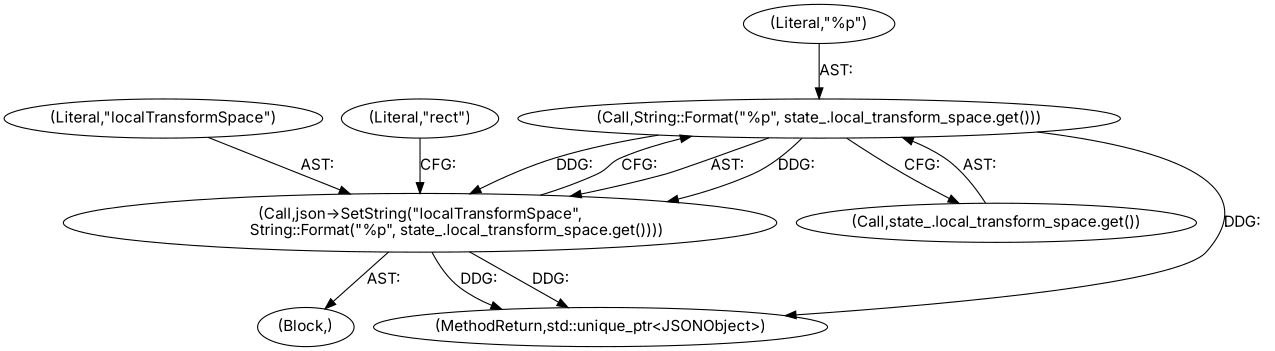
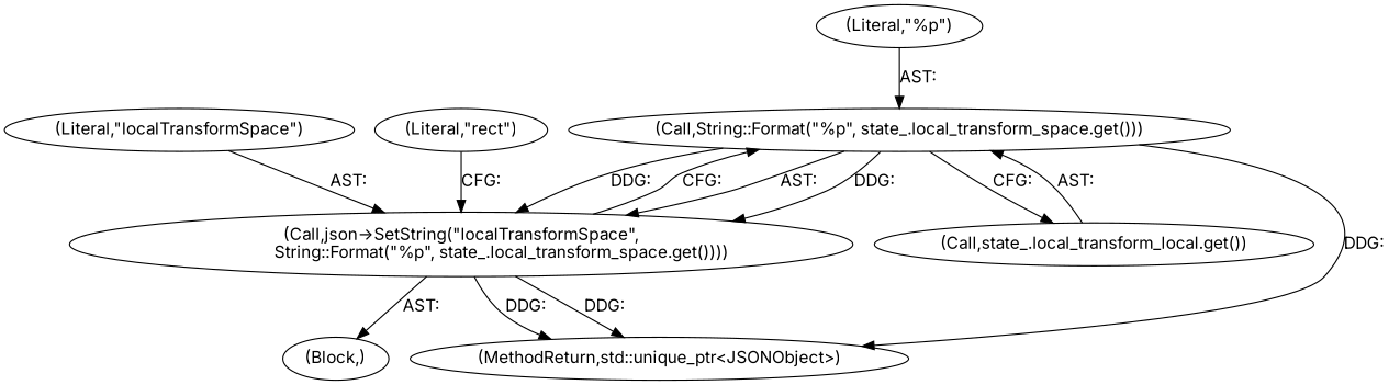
  digraph {
    fontname=Inter
    node [fontname=Inter]
    edge [fontname=Inter]
    n1 [label="(Call,String::Format(\"%p\", state_.local_transform_space.get()))"]
    n2 [label="(Call,json->SetString(\"localTransformSpace\",\n                  String::Format(\"%p\", state_.local_transform_space.get())))"]
-   n3 [label="(Call,state_.local_transform_space.get())"]
+   n3 [label="(Call,state_.local_transform_local.get())"]
    n4 [label="(MethodReturn,std::unique_ptr<JSONObject>)"]
    n5 [label="(Block,)"]
    n6 [label="(Literal,\"localTransformSpace\")"]
    n7 [label="(Literal,\"rect\")"]
    n8 [label="(Literal,\"%p\")"]
    n1 -> n2 [label="AST: "]
    n1 -> n2 [label="DDG: "]
    n1 -> n2 [label="DDG: "]
    n1 -> n3 [label="CFG: "]
    n1 -> n4 [label="DDG: "]
    n2 -> n1 [label="CFG: "]
    n2 -> n4 [label="DDG: "]
    n2 -> n4 [label="DDG: "]
    n2 -> n5 [label="AST: "]
    n3 -> n1 [label="AST: "]
    n6 -> n2 [label="AST: "]
    n7 -> n2 [label="CFG: "]
    n8 -> n1 [label="AST: "]
  }
